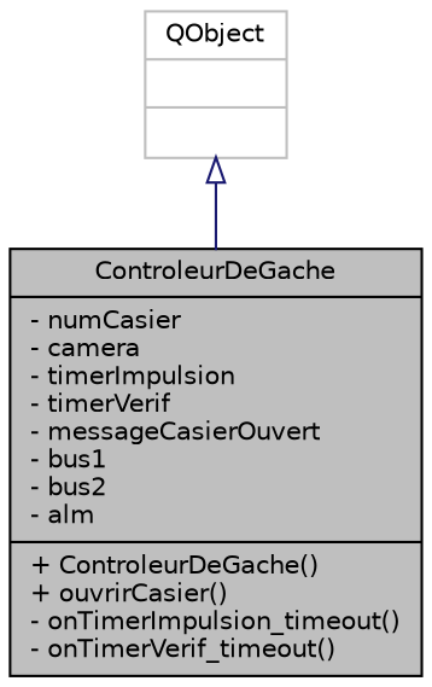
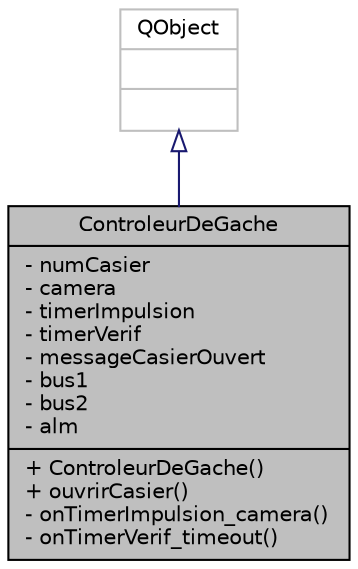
  digraph {
    node [fontname=Helvetica fontsize=10 shape=record style=filled]
-   n1 [color=black fillcolor=grey75 fontcolor=black height=0.2 label="{ControleurDeGache\n|- numCasier\l- camera\l- timerImpulsion\l- timerVerif\l- messageCasierOuvert\l- bus1\l- bus2\l- alm\l|+ ControleurDeGache()\l+ ouvrirCasier()\l- onTimerImpulsion_timeout()\l- onTimerVerif_timeout()\l}" width=0.4]
+   n1 [color=black fillcolor=grey75 fontcolor=black height=0.2 label="{ControleurDeGache\n|- numCasier\l- camera\l- timerImpulsion\l- timerVerif\l- messageCasierOuvert\l- bus1\l- bus2\l- alm\l|+ ControleurDeGache()\l+ ouvrirCasier()\l- onTimerImpulsion_camera()\l- onTimerVerif_timeout()\l}" width=0.4]
    n2 [color=grey75 fillcolor=white height=0.2 label="{QObject\n||}" width=0.4]
    n2 -> n1 [arrowtail=onormal color=midnightblue dir=back fontname=Helvetica fontsize=10 labelfontname=Helvetica labelfontsize=10 style=solid]
  }
